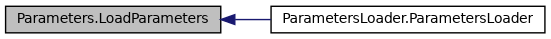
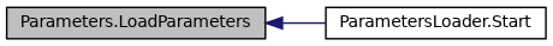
  digraph {
    rankdir=LR
    node [color=black fontname=Helvetica fontsize=10 shape=record style=filled]
    n1 [fillcolor=grey75 fontcolor=black height=0.2 label="Parameters.LoadParameters" width=0.4]
-   n2 [fillcolor=white height=0.2 label="ParametersLoader.ParametersLoader" width=0.4]
+   n2 [fillcolor=white height=0.2 label="ParametersLoader.Start" width=0.4]
    n1 -> n2 [color=midnightblue dir=back fontname=Helvetica fontsize=10 labelfontname=Helvetica labelfontsize=10 style=solid]
  }
